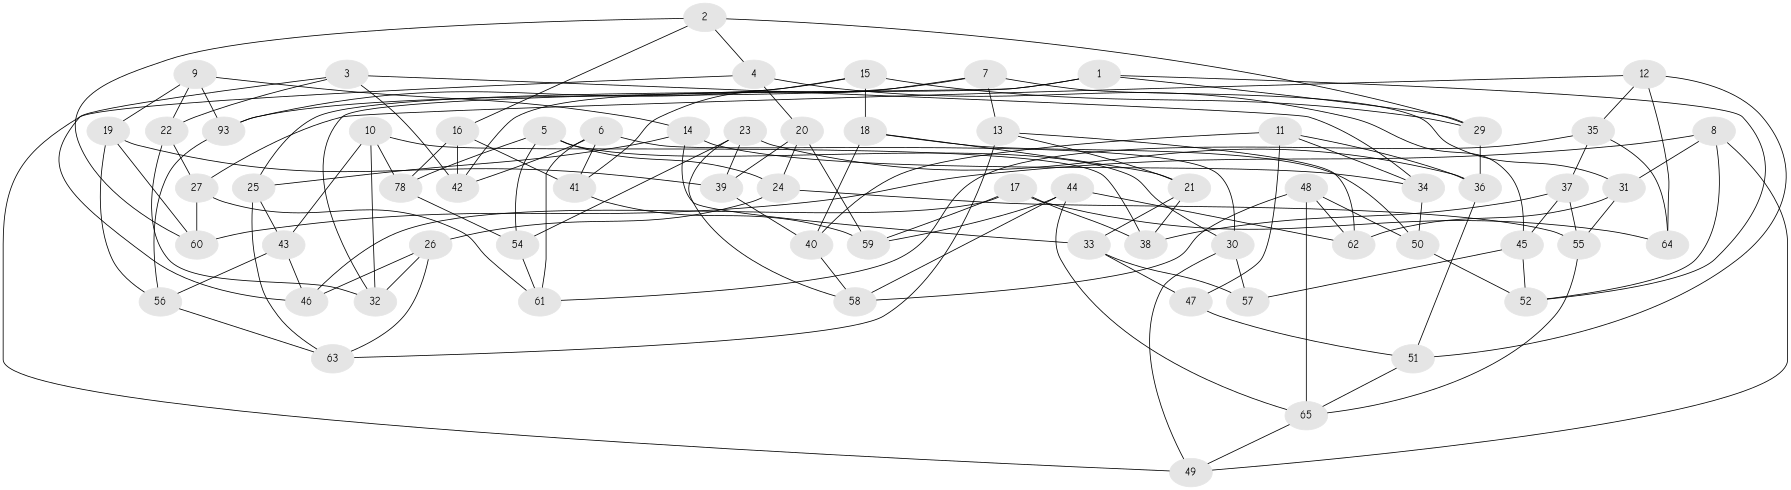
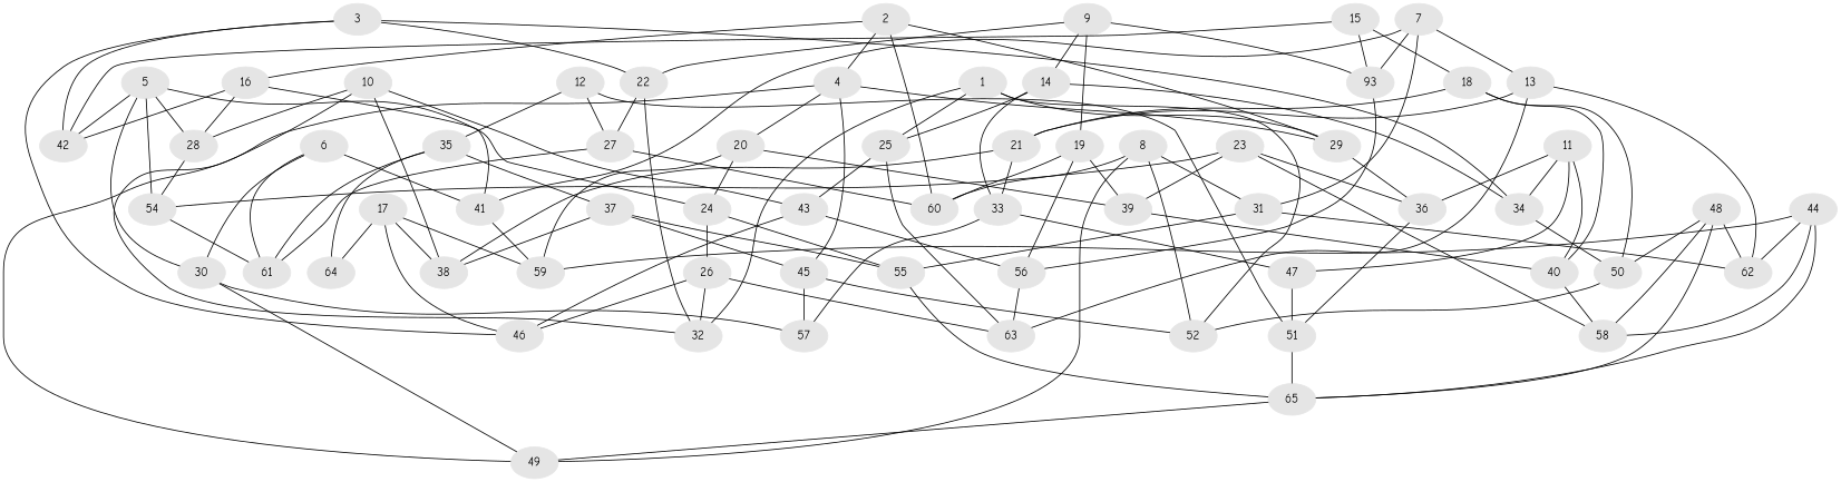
  graph {
    fontname="Comic Neue"
    node [color=gray90 fontname="Comic Neue" style=filled]
    edge [fontname="Comic Neue"]
    1
    25
    29
    32
    52
    43
    63
    36
    2
    4
    16
    60
    20
    45
    49
    42
-   28 [label=78]
+   28
    41
    3
    22
    34
    46
    27
    50
    24
    59
    39
    57
    5
    30
    54
    26
    55
    61
    6
    7
    13
    31
    n39 [label=93]
    21
    62
    56
    8
    9
    14
    19
    33
    10
    38
    11
    40
    47
    51
    58
    12
    35
    64
    37
    65
    15
    18
    17
    23
    44
    48
    1 -- 25
    1 -- 29
    1 -- 32
    1 -- 52
    25 -- 43
    25 -- 63
    29 -- 36
    43 -- 46
    43 -- 56
    36 -- 51
    2 -- 29
    2 -- 4
    2 -- 16
    2 -- 60
    4 -- 20
    4 -- 45
    4 -- 49
    16 -- 42
    16 -- 28
    16 -- 41
    20 -- 24
    20 -- 59
    20 -- 39
    45 -- 52
    45 -- 57
    28 -- 54
    41 -- 59
    3 -- 42
    3 -- 22
    3 -- 34
    3 -- 46
    22 -- 32
    22 -- 27
    34 -- 50
    27 -- 60
    27 -- 61
    50 -- 52
    24 -- 26
    24 -- 55
    39 -- 40
    5 -- 28
    5 -- 24
    5 -- 30
    5 -- 54
    30 -- 49
    30 -- 57
    54 -- 61
    26 -- 32
    26 -- 63
    26 -- 46
    55 -- 65
-   6 -- 42
+   5 -- 42
    6 -- 41
    6 -- 30
    6 -- 61
    7 -- 41
    7 -- 13
    7 -- 31
    7 -- n39
    13 -- 63
    13 -- 21
    13 -- 62
    31 -- 55
    31 -- 62
    n39 -- 56
    21 -- 33
    21 -- 38
    56 -- 63
    8 -- 52
    8 -- 60
    8 -- 49
    8 -- 31
    9 -- 22
    9 -- n39
    9 -- 14
    9 -- 19
    14 -- 25
    14 -- 34
    14 -- 33
    19 -- 60
    19 -- 39
    19 -- 56
    33 -- 57
    33 -- 47
    10 -- 32
    10 -- 43
    10 -- 28
    10 -- 38
    11 -- 36
    11 -- 34
    11 -- 40
    11 -- 47
    40 -- 58
    47 -- 51
    51 -- 65
    12 -- 27
    12 -- 51
    12 -- 35
-   12 -- 64
    35 -- 61
    35 -- 64
    35 -- 37
    37 -- 45
    37 -- 55
    37 -- 38
    65 -- 49
-   15 -- 29
+   4 -- 29
    15 -- 42
    15 -- n39
    15 -- 18
    18 -- 50
    18 -- 21
    18 -- 40
    17 -- 46
    17 -- 59
    17 -- 38
    17 -- 64
    23 -- 36
    23 -- 39
    23 -- 54
    23 -- 58
    44 -- 59
    44 -- 62
    44 -- 58
    44 -- 65
    48 -- 50
    48 -- 62
    48 -- 58
    48 -- 65
  }
